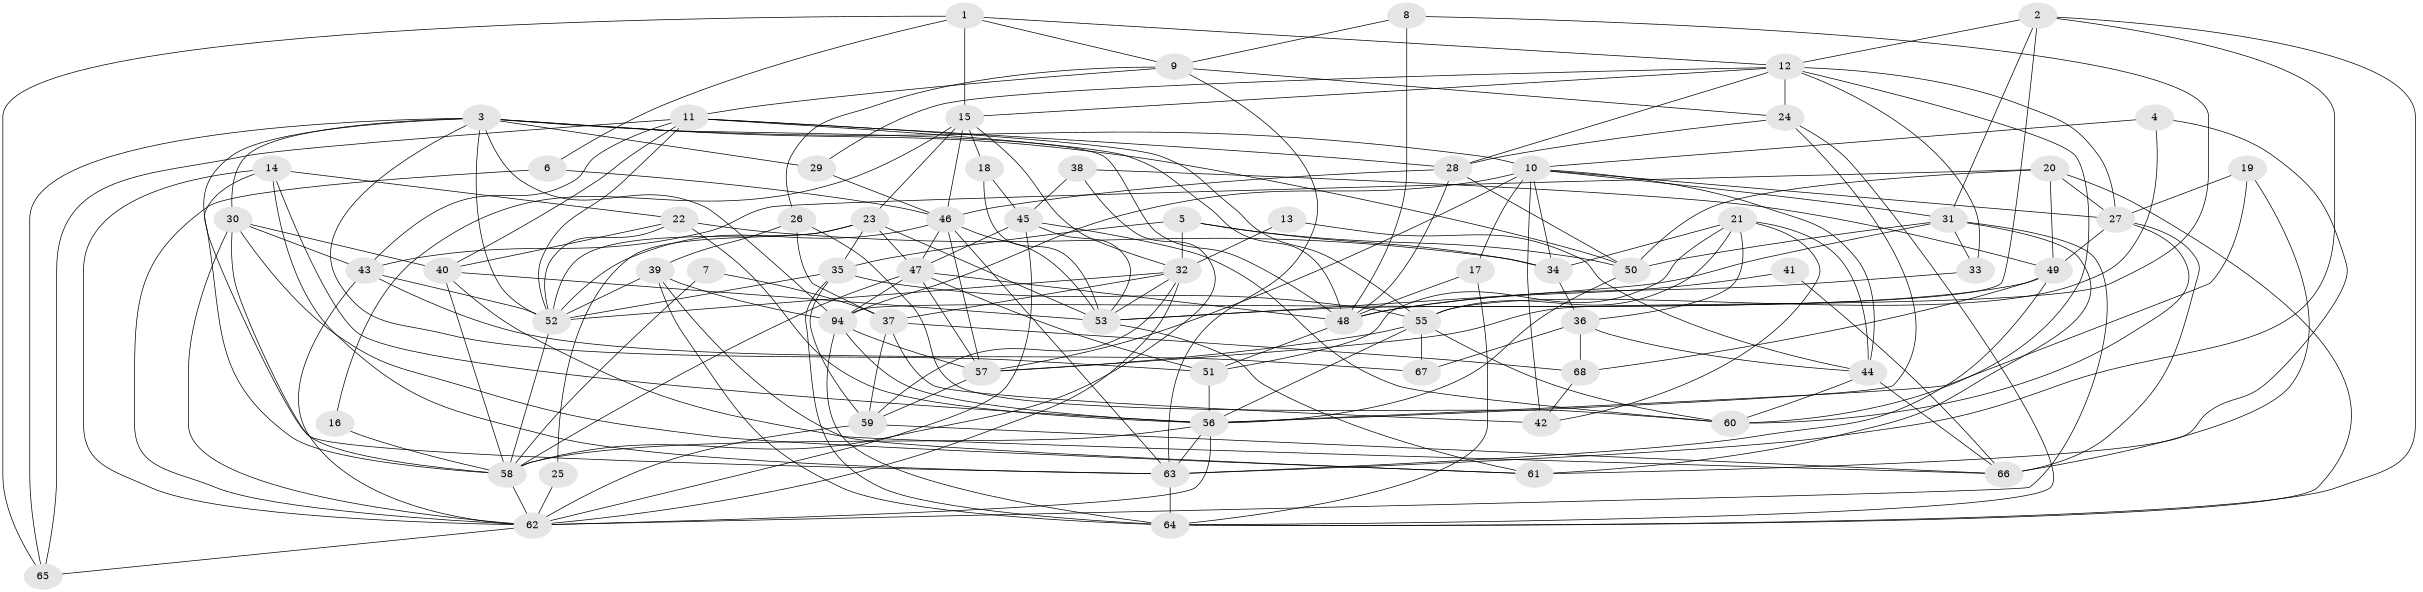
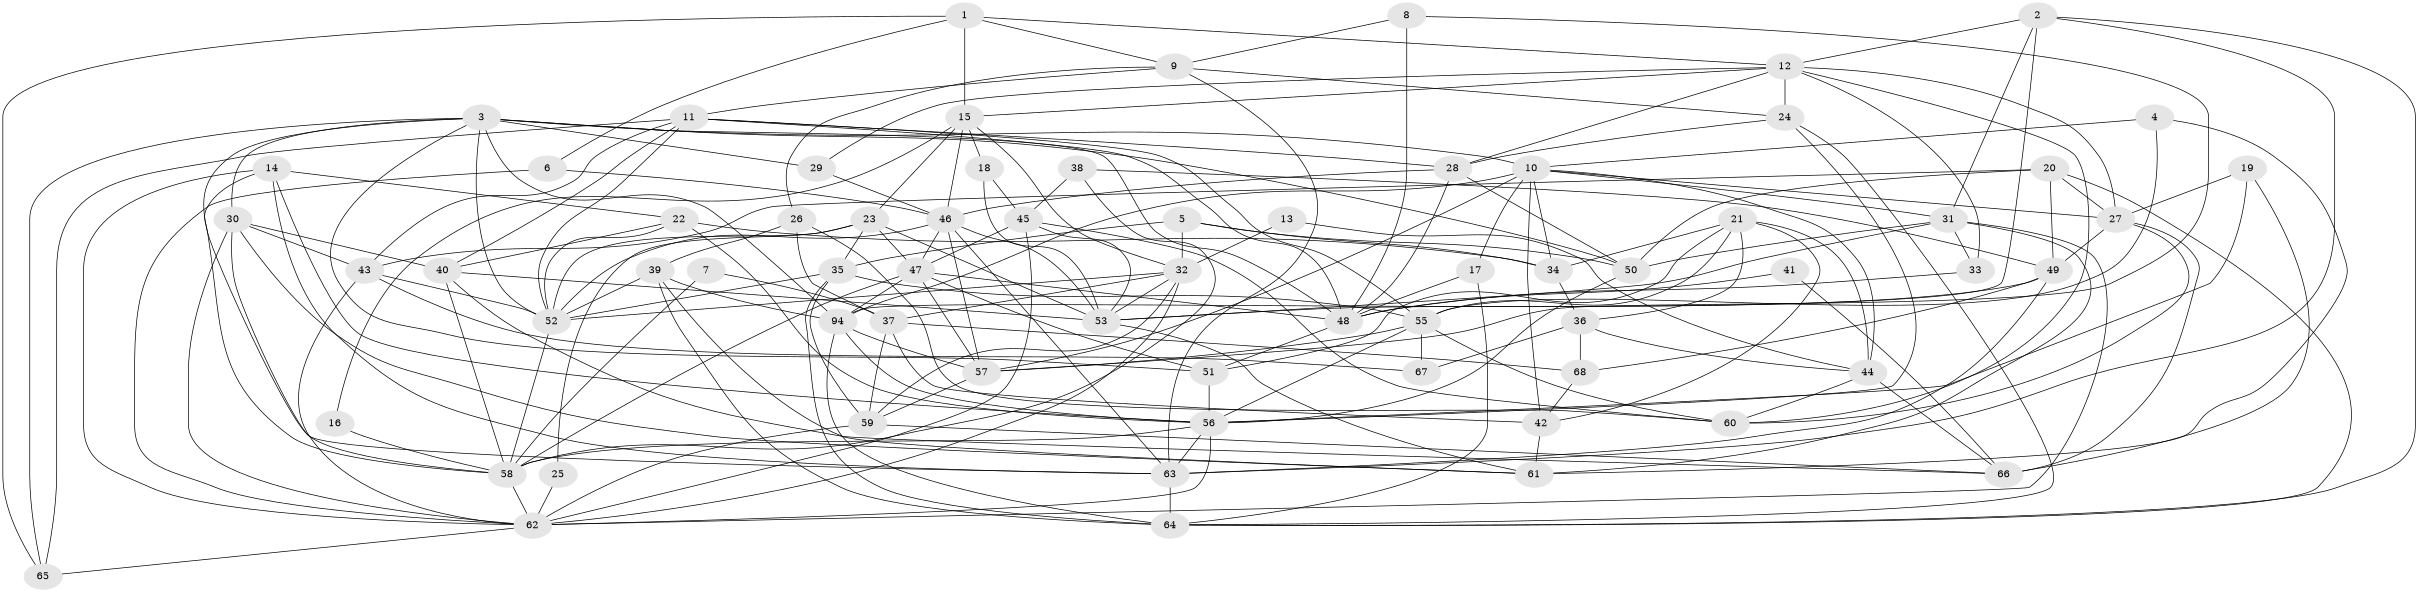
  graph {
    node [color=gray90 style=filled]
    edge [weight=1.0]
    1
    6
    9
    12
    15
    65
    46
    62
    63
    11
    24
    26
    29
    27
    28
    33
    60
    32
    16
    18
    23
    2
    31
    n24 [label=94]
    64
    50
    61
    53
    57
    56
    3
    10
    30
    48
    51
    52
    34
    17
    42
    44
    58
    40
    43
    4
    55
    67
    5
    35
    37
    59
    36
    47
    7
    68
    8
    39
    66
    49
    13
    14
    22
    45
    25
    19
    20
    21
    38
    41
    1 -- 6
    1 -- 9
    1 -- 12
    1 -- 15
    1 -- 65
    6 -- 46
    6 -- 62
    9 -- 63
    9 -- 11
    9 -- 24
    9 -- 26
    12 -- 15
    12 -- 24
    12 -- 29
    12 -- 27
    12 -- 28
    12 -- 33
    12 -- 60
    15 -- 46
    15 -- 32
    15 -- 16
    15 -- 18
    15 -- 23
    46 -- 63
    46 -- 53
    46 -- 57
    46 -- 52
    46 -- 47
    62 -- 65
    63 -- 64
    11 -- 65
    11 -- 28
    11 -- 48
    11 -- 52
    11 -- 40
    11 -- 43
    11 -- 55
    24 -- 28
    24 -- 64
    24 -- 56
    26 -- 60
    26 -- 37
    26 -- 39
    29 -- 46
    27 -- 60
    27 -- 66
    27 -- 49
    28 -- 46
    28 -- 50
    28 -- 48
    33 -- 48
    32 -- 62
    32 -- 53
    32 -- 52 [weight=2.0]
    32 -- 37
    32 -- 59
    16 -- 58
    18 -- 53
    18 -- 45
    23 -- 53
    23 -- 52
    23 -- 35
    23 -- 47
    23 -- 25
    2 -- 12
    2 -- 63
    2 -- 31
    2 -- n24
    2 -- 64
    31 -- 62
    31 -- 33
    31 -- 50
    31 -- 61
    31 -- 53
    n24 -- 64
    n24 -- 57
    n24 -- 56
    50 -- 56
    53 -- 61
    57 -- 59
    56 -- 62
    56 -- 63
    56 -- 58
    3 -- 65
    3 -- 63
    3 -- 29
    3 -- n24
    3 -- 50
    3 -- 10
    3 -- 30
    3 -- 48
    3 -- 51 [weight=2.0]
    3 -- 52
    10 -- 27
    10 -- 31
    10 -- n24
    10 -- 57
    10 -- 34
    10 -- 17
    10 -- 42
    10 -- 44
    30 -- 62
    30 -- 61
    30 -- 58
    30 -- 40
    30 -- 43
    48 -- 51
    51 -- 56
    52 -- 58
    34 -- 36
    17 -- 64
    17 -- 48
+   42 -- 61
    44 -- 60
    44 -- 66
    58 -- 62
    40 -- 53
    40 -- 58
    40 -- 66
    43 -- 62
    43 -- 52
    43 -- 67
    4 -- 61
    4 -- 10
    4 -- 55
    55 -- 60
    55 -- 57
    55 -- 56
    55 -- 67 [weight=2.0]
    5 -- 32
    5 -- 50
    5 -- 34
    5 -- 35
    35 -- 64 [weight=2.0]
    35 -- 52
    35 -- 55
    35 -- 59
    37 -- 42
    37 -- 59
    37 -- 68
    59 -- 62
    59 -- 66
    36 -- 44
    36 -- 67
    36 -- 68
    47 -- n24
    47 -- 57
    47 -- 48
    47 -- 51
    47 -- 58
    7 -- 58
    7 -- 37
    68 -- 42
    8 -- 9
    8 -- 57
    8 -- 48
    39 -- n24
    39 -- 64
    39 -- 61
    39 -- 52
    49 -- 63
    49 -- 53
    49 -- 68
    13 -- 32
    13 -- 44
    14 -- 62
    14 -- 63
    14 -- 56
    14 -- 58
    14 -- 22
    22 -- 56
    22 -- 52
    22 -- 34
    22 -- 40
    45 -- 62
    45 -- 60
    45 -- 53
    45 -- 47
    25 -- 62
    19 -- 27
    19 -- 56
    19 -- 66
    20 -- 27
    20 -- 64
    20 -- 50
    20 -- 43
    20 -- 49
    21 -- 51
    21 -- 34
    21 -- 42
    21 -- 44
    21 -- 55
    21 -- 36
    38 -- 58
    38 -- 49
    38 -- 45
    41 -- 48
    41 -- 66
  }
